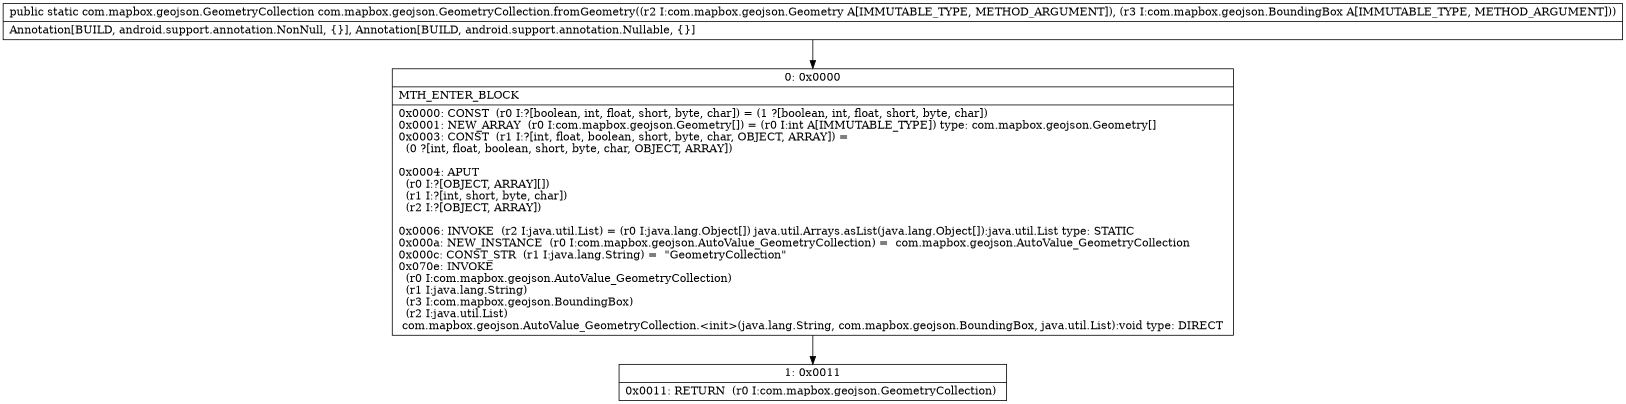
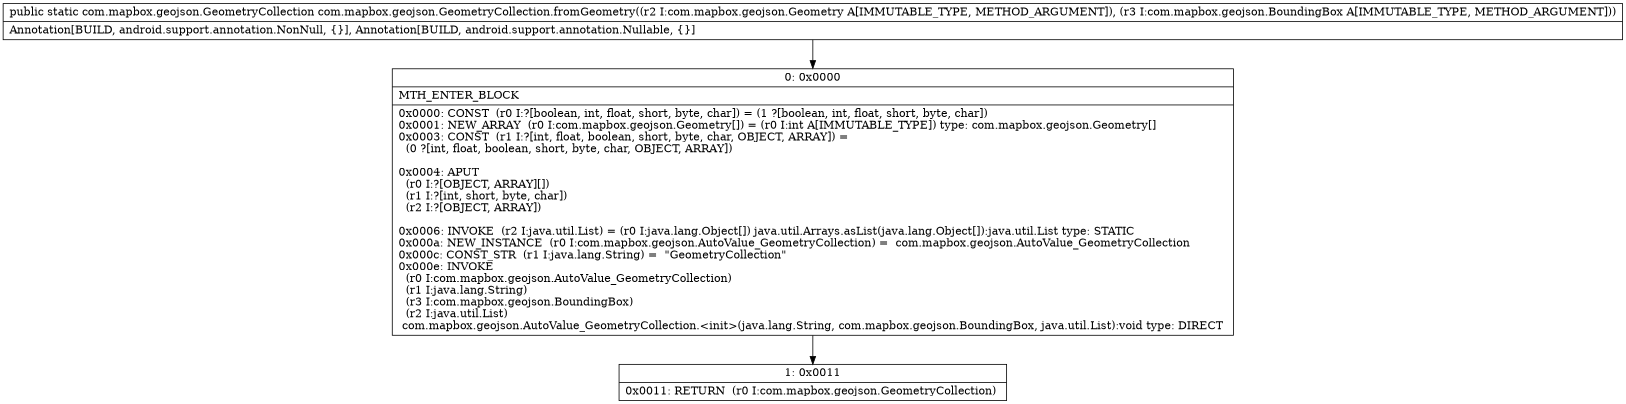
  digraph {
    node [shape=record]
-   n1 [label="{0\:\ 0x0000|MTH_ENTER_BLOCK\l|0x0000: CONST  (r0 I:?[boolean, int, float, short, byte, char]) = (1 ?[boolean, int, float, short, byte, char]) \l0x0001: NEW_ARRAY  (r0 I:com.mapbox.geojson.Geometry[]) = (r0 I:int A[IMMUTABLE_TYPE]) type: com.mapbox.geojson.Geometry[] \l0x0003: CONST  (r1 I:?[int, float, boolean, short, byte, char, OBJECT, ARRAY]) = \l  (0 ?[int, float, boolean, short, byte, char, OBJECT, ARRAY])\l \l0x0004: APUT  \l  (r0 I:?[OBJECT, ARRAY][])\l  (r1 I:?[int, short, byte, char])\l  (r2 I:?[OBJECT, ARRAY])\l \l0x0006: INVOKE  (r2 I:java.util.List) = (r0 I:java.lang.Object[]) java.util.Arrays.asList(java.lang.Object[]):java.util.List type: STATIC \l0x000a: NEW_INSTANCE  (r0 I:com.mapbox.geojson.AutoValue_GeometryCollection) =  com.mapbox.geojson.AutoValue_GeometryCollection \l0x000c: CONST_STR  (r1 I:java.lang.String) =  \"GeometryCollection\" \l0x070e: INVOKE  \l  (r0 I:com.mapbox.geojson.AutoValue_GeometryCollection)\l  (r1 I:java.lang.String)\l  (r3 I:com.mapbox.geojson.BoundingBox)\l  (r2 I:java.util.List)\l com.mapbox.geojson.AutoValue_GeometryCollection.\<init\>(java.lang.String, com.mapbox.geojson.BoundingBox, java.util.List):void type: DIRECT \l}"]
+   n1 [label="{0\:\ 0x0000|MTH_ENTER_BLOCK\l|0x0000: CONST  (r0 I:?[boolean, int, float, short, byte, char]) = (1 ?[boolean, int, float, short, byte, char]) \l0x0001: NEW_ARRAY  (r0 I:com.mapbox.geojson.Geometry[]) = (r0 I:int A[IMMUTABLE_TYPE]) type: com.mapbox.geojson.Geometry[] \l0x0003: CONST  (r1 I:?[int, float, boolean, short, byte, char, OBJECT, ARRAY]) = \l  (0 ?[int, float, boolean, short, byte, char, OBJECT, ARRAY])\l \l0x0004: APUT  \l  (r0 I:?[OBJECT, ARRAY][])\l  (r1 I:?[int, short, byte, char])\l  (r2 I:?[OBJECT, ARRAY])\l \l0x0006: INVOKE  (r2 I:java.util.List) = (r0 I:java.lang.Object[]) java.util.Arrays.asList(java.lang.Object[]):java.util.List type: STATIC \l0x000a: NEW_INSTANCE  (r0 I:com.mapbox.geojson.AutoValue_GeometryCollection) =  com.mapbox.geojson.AutoValue_GeometryCollection \l0x000c: CONST_STR  (r1 I:java.lang.String) =  \"GeometryCollection\" \l0x000e: INVOKE  \l  (r0 I:com.mapbox.geojson.AutoValue_GeometryCollection)\l  (r1 I:java.lang.String)\l  (r3 I:com.mapbox.geojson.BoundingBox)\l  (r2 I:java.util.List)\l com.mapbox.geojson.AutoValue_GeometryCollection.\<init\>(java.lang.String, com.mapbox.geojson.BoundingBox, java.util.List):void type: DIRECT \l}"]
    n2 [label="{1\:\ 0x0011|0x0011: RETURN  (r0 I:com.mapbox.geojson.GeometryCollection) \l}"]
    n3 [label="{public static com.mapbox.geojson.GeometryCollection com.mapbox.geojson.GeometryCollection.fromGeometry((r2 I:com.mapbox.geojson.Geometry A[IMMUTABLE_TYPE, METHOD_ARGUMENT]), (r3 I:com.mapbox.geojson.BoundingBox A[IMMUTABLE_TYPE, METHOD_ARGUMENT]))  | Annotation[BUILD, android.support.annotation.NonNull, \{\}], Annotation[BUILD, android.support.annotation.Nullable, \{\}]\l}"]
    n1 -> n2
    n3 -> n1
  }
